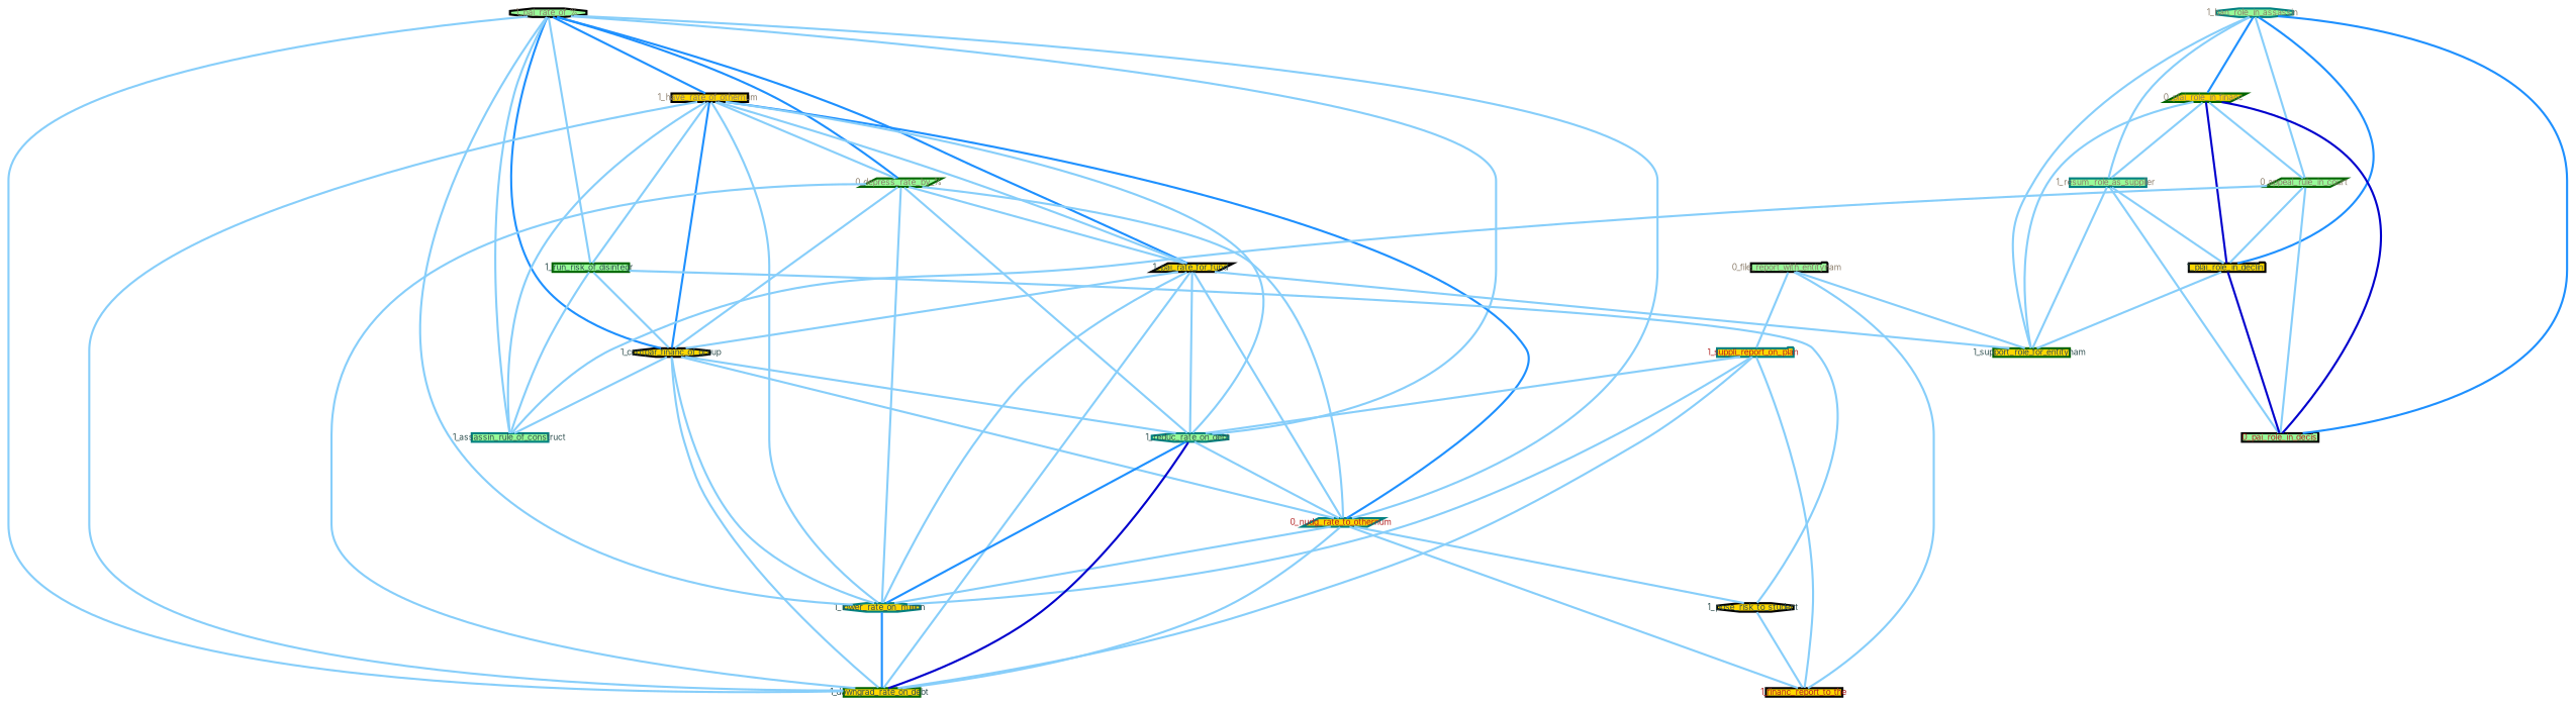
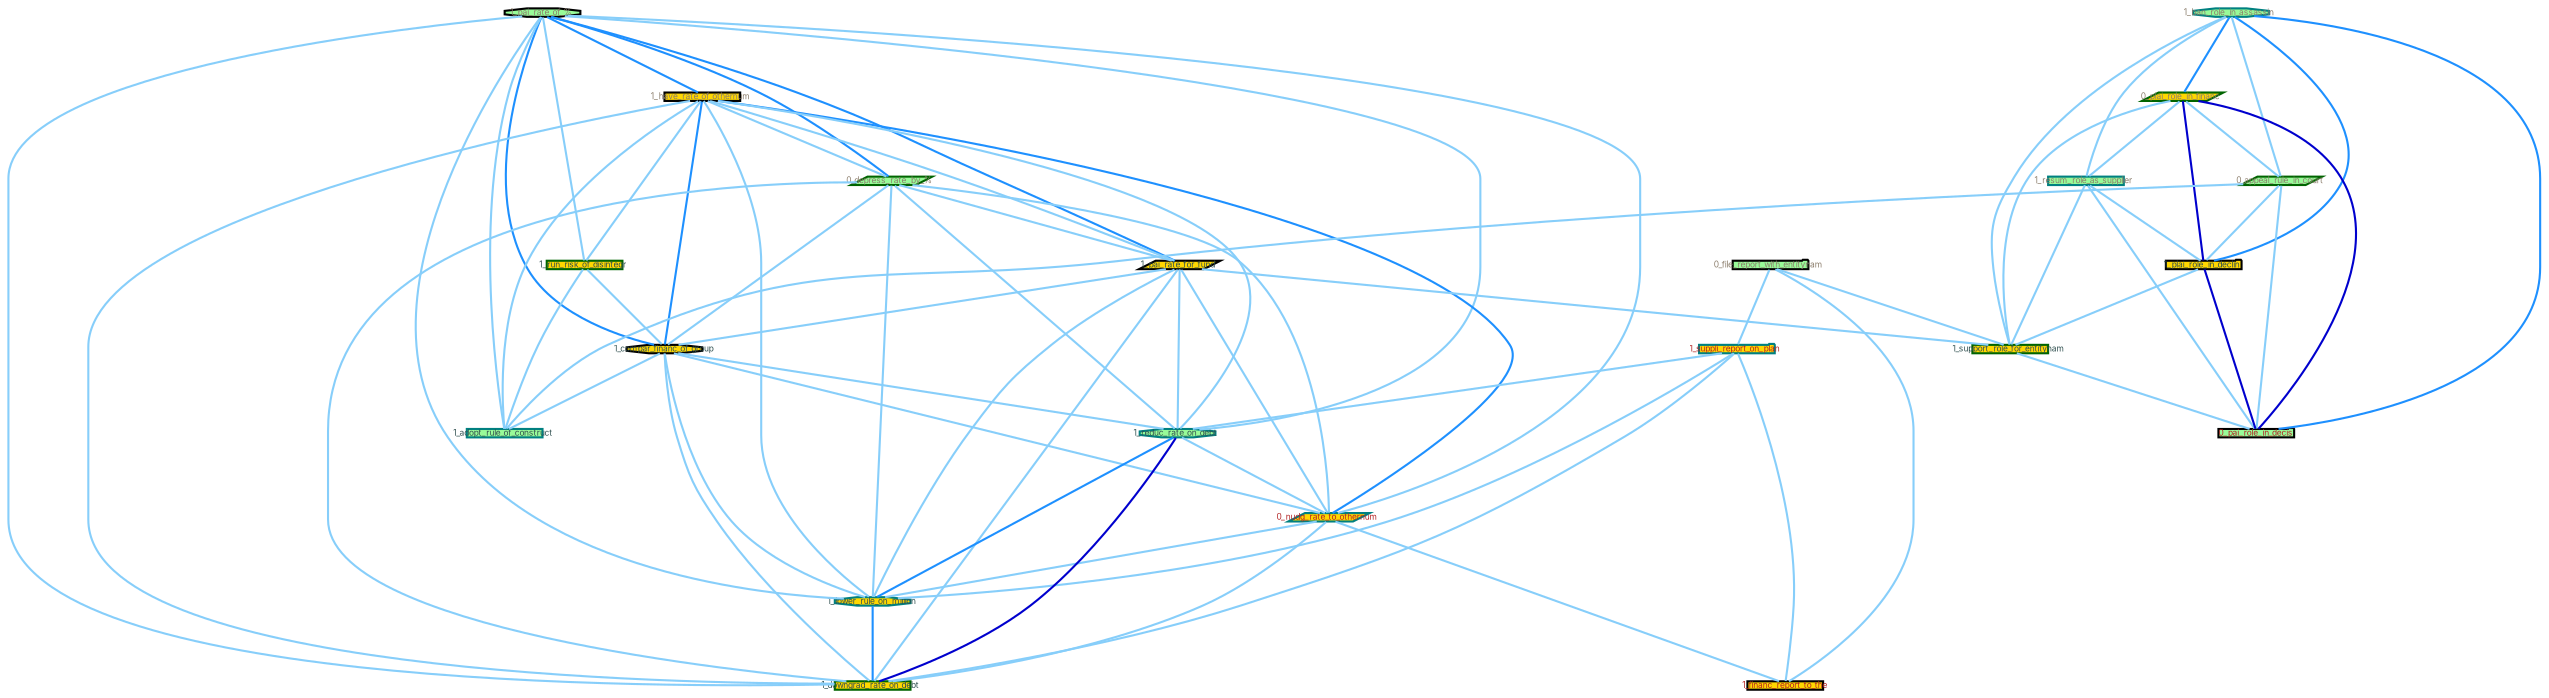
  graph {
    fontname=Inter
    node [color=black fillcolor=gold fixedsize=true fontcolor="#2f4f4f" fontname=Inter fontsize=4 shape=box style=filled]
    edge [color="#87cefa" fontname=Inter w=1]
    "1_pai_rate_of_% " [fillcolor=palegreen fontcolor="#8b7d6b" height=.06 shape=octagon width=.5]
    "1_ban_role_in_assassin " [color=teal fillcolor=palegreen fontcolor="#8b7d6b" height=.06 shape=octagon width=.5]
    "1_have_rate_of_othernum " [fontcolor="#8b7d6b" height=.06 width=.5]
    "0_plai_role_in_financ " [color=darkgreen fontcolor="#8b7d6b" height=.06 shape=parallelogram width=.5]
    "0_depress_rate_by_% " [color=darkgreen fillcolor=palegreen fontcolor="#8b7d6b" height=.06 shape=parallelogram width=.5]
    "1_resum_role_as_supplier " [color=teal fillcolor=palegreen fontcolor="#8b7d6b" height=.06 width=.5]
    "0_file_report_with_entitynam " [fillcolor=palegreen fontcolor="#8b7d6b" height=.06 shape=folder width=.5]
    "0_appeal_rule_in_court " [color=darkgreen fillcolor=palegreen fontcolor="#8b7d6b" height=.06 shape=parallelogram width=.5]
    "1_suppli_report_on_plan " [color=teal fontcolor="#b22222" height=.06 shape=folder width=.5]
    "0_nudg_rate_to_othernum " [color=teal fontcolor="#b22222" height=.06 shape=parallelogram width=.5]
    n11 [fillcolor=palegreen fontcolor="#b22222" height=.06 label="0_pai_role_in_decis" shape=folder width=.5]
    n12 [fontcolor="#b22222" height=.06 label="1_financ_report_to_the" width=.5]
-   "1_run_risk_of_disintegr " [color=darkgreen fillcolor=palegreen height=.06 width=.5]
+   "1_run_risk_of_disintegr " [color=darkgreen height=.06 width=.5]
    "1_pai_rate_for_fund " [height=.06 shape=parallelogram width=.5]
    n15 [height=.06 label="1_compar_financ_of_group" shape=octagon width=.5]
    "1_reduc_rate_on_debt " [color=teal fillcolor=palegreen height=.06 shape=octagon width=.5]
-   "1_adopt_rule_of_construct " [color=teal fillcolor=palegreen height=.06 width=.5 label="1_assassin_rule_of_construct"]
-   "1_lower_rate_on_million " [color=teal height=.06 shape=octagon width=.5]
+   "1_adopt_rule_of_construct " [color=teal fillcolor=palegreen height=.06 width=.5]
+   "1_lower_rate_on_million " [color=teal height=.06 shape=octagon width=.5 label="1_lower_rule_on_million"]
    "1_downgrad_rate_on_debt " [color=darkgreen height=.06 width=.5]
    "1_plai_role_in_declin " [height=.06 shape=folder width=.5]
    "1_support_role_for_entitynam " [color=darkgreen height=.06 width=.5]
-   "1_pose_risk_to_student " [height=.06 shape=octagon width=.5]
    subgraph sub_1 {
      "1_pai_rate_of_% "
      "1_ban_role_in_assassin "
      "1_have_rate_of_othernum "
      "0_plai_role_in_financ "
      "0_depress_rate_by_% "
      "1_resum_role_as_supplier "
      "0_file_report_with_entitynam "
      "0_appeal_rule_in_court "
    }
    subgraph sub_2 {
      "1_suppli_report_on_plan "
      "0_nudg_rate_to_othernum "
      n11
      n12
    }
    "1_pai_rate_of_% " -- "1_have_rate_of_othernum " [color="#1e90ff" w=2]
    "1_pai_rate_of_% " -- "0_depress_rate_by_% " [color="#1e90ff" w=2]
    "1_pai_rate_of_% " -- "0_nudg_rate_to_othernum "
    "1_pai_rate_of_% " -- "1_run_risk_of_disintegr "
    "1_pai_rate_of_% " -- "1_pai_rate_for_fund " [color="#1e90ff" w=2]
    "1_pai_rate_of_% " -- n15 [color="#1e90ff" w=2]
    "1_pai_rate_of_% " -- "1_reduc_rate_on_debt "
    "1_pai_rate_of_% " -- "1_adopt_rule_of_construct "
    "1_pai_rate_of_% " -- "1_lower_rate_on_million "
    "1_pai_rate_of_% " -- "1_downgrad_rate_on_debt "
    "1_ban_role_in_assassin " -- "0_plai_role_in_financ " [color="#1e90ff" w=2]
    "1_ban_role_in_assassin " -- "1_resum_role_as_supplier "
    "1_ban_role_in_assassin " -- "0_appeal_rule_in_court "
    "1_ban_role_in_assassin " -- n11 [color="#1e90ff" w=2]
    "1_ban_role_in_assassin " -- "1_plai_role_in_declin " [color="#1e90ff" w=2]
    "1_ban_role_in_assassin " -- "1_support_role_for_entitynam "
    "1_have_rate_of_othernum " -- "0_depress_rate_by_% "
    "1_have_rate_of_othernum " -- "0_nudg_rate_to_othernum " [color="#1e90ff" w=2]
    "1_have_rate_of_othernum " -- "1_run_risk_of_disintegr "
    "1_have_rate_of_othernum " -- "1_pai_rate_for_fund "
    "1_have_rate_of_othernum " -- n15 [color="#1e90ff" w=2]
    "1_have_rate_of_othernum " -- "1_reduc_rate_on_debt "
    "1_have_rate_of_othernum " -- "1_adopt_rule_of_construct "
    "1_have_rate_of_othernum " -- "1_lower_rate_on_million "
    "1_have_rate_of_othernum " -- "1_downgrad_rate_on_debt "
    "0_plai_role_in_financ " -- "1_resum_role_as_supplier "
    "0_plai_role_in_financ " -- "0_appeal_rule_in_court "
    "0_plai_role_in_financ " -- n11 [color="#0000cd" w=3]
    "0_plai_role_in_financ " -- "1_plai_role_in_declin " [color="#0000cd" w=3]
    "0_plai_role_in_financ " -- "1_support_role_for_entitynam "
    "0_depress_rate_by_% " -- "0_nudg_rate_to_othernum "
    "0_depress_rate_by_% " -- "1_pai_rate_for_fund "
    "0_depress_rate_by_% " -- n15
    "0_depress_rate_by_% " -- "1_reduc_rate_on_debt "
    "0_depress_rate_by_% " -- "1_lower_rate_on_million "
    "0_depress_rate_by_% " -- "1_downgrad_rate_on_debt "
    "1_resum_role_as_supplier " -- n11
    "1_resum_role_as_supplier " -- "1_plai_role_in_declin "
    "1_resum_role_as_supplier " -- "1_support_role_for_entitynam "
    "0_file_report_with_entitynam " -- "1_suppli_report_on_plan "
    "0_file_report_with_entitynam " -- n12
    "0_file_report_with_entitynam " -- "1_support_role_for_entitynam "
    "0_appeal_rule_in_court " -- n11
    "0_appeal_rule_in_court " -- "1_adopt_rule_of_construct "
    "0_appeal_rule_in_court " -- "1_plai_role_in_declin "
    "1_suppli_report_on_plan " -- n12
    "1_suppli_report_on_plan " -- "1_reduc_rate_on_debt "
    "1_suppli_report_on_plan " -- "1_lower_rate_on_million "
    "1_suppli_report_on_plan " -- "1_downgrad_rate_on_debt "
    "0_nudg_rate_to_othernum " -- n12
    "0_nudg_rate_to_othernum " -- "1_lower_rate_on_million "
    "0_nudg_rate_to_othernum " -- "1_downgrad_rate_on_debt "
-   "0_nudg_rate_to_othernum " -- "1_pose_risk_to_student "
    "1_run_risk_of_disintegr " -- n15
    "1_run_risk_of_disintegr " -- "1_adopt_rule_of_construct "
-   "1_run_risk_of_disintegr " -- "1_pose_risk_to_student "
    "1_pai_rate_for_fund " -- "0_nudg_rate_to_othernum "
    "1_pai_rate_for_fund " -- n15
    "1_pai_rate_for_fund " -- "1_reduc_rate_on_debt "
    "1_pai_rate_for_fund " -- "1_lower_rate_on_million "
    "1_pai_rate_for_fund " -- "1_downgrad_rate_on_debt "
    "1_pai_rate_for_fund " -- "1_support_role_for_entitynam "
    n15 -- "0_nudg_rate_to_othernum "
    n15 -- "1_reduc_rate_on_debt "
    n15 -- "1_adopt_rule_of_construct "
    n15 -- "1_lower_rate_on_million "
    n15 -- "1_downgrad_rate_on_debt "
    "1_reduc_rate_on_debt " -- "0_nudg_rate_to_othernum "
    "1_reduc_rate_on_debt " -- "1_lower_rate_on_million " [color="#1e90ff" w=2]
    "1_reduc_rate_on_debt " -- "1_downgrad_rate_on_debt " [color="#0000cd" w=3]
    "1_lower_rate_on_million " -- "1_downgrad_rate_on_debt " [color="#1e90ff" w=2]
    "1_plai_role_in_declin " -- n11 [color="#0000cd" w=3]
    "1_plai_role_in_declin " -- "1_support_role_for_entitynam "
-   "1_pose_risk_to_student " -- n12
+   "1_support_role_for_entitynam " -- n11
  }
